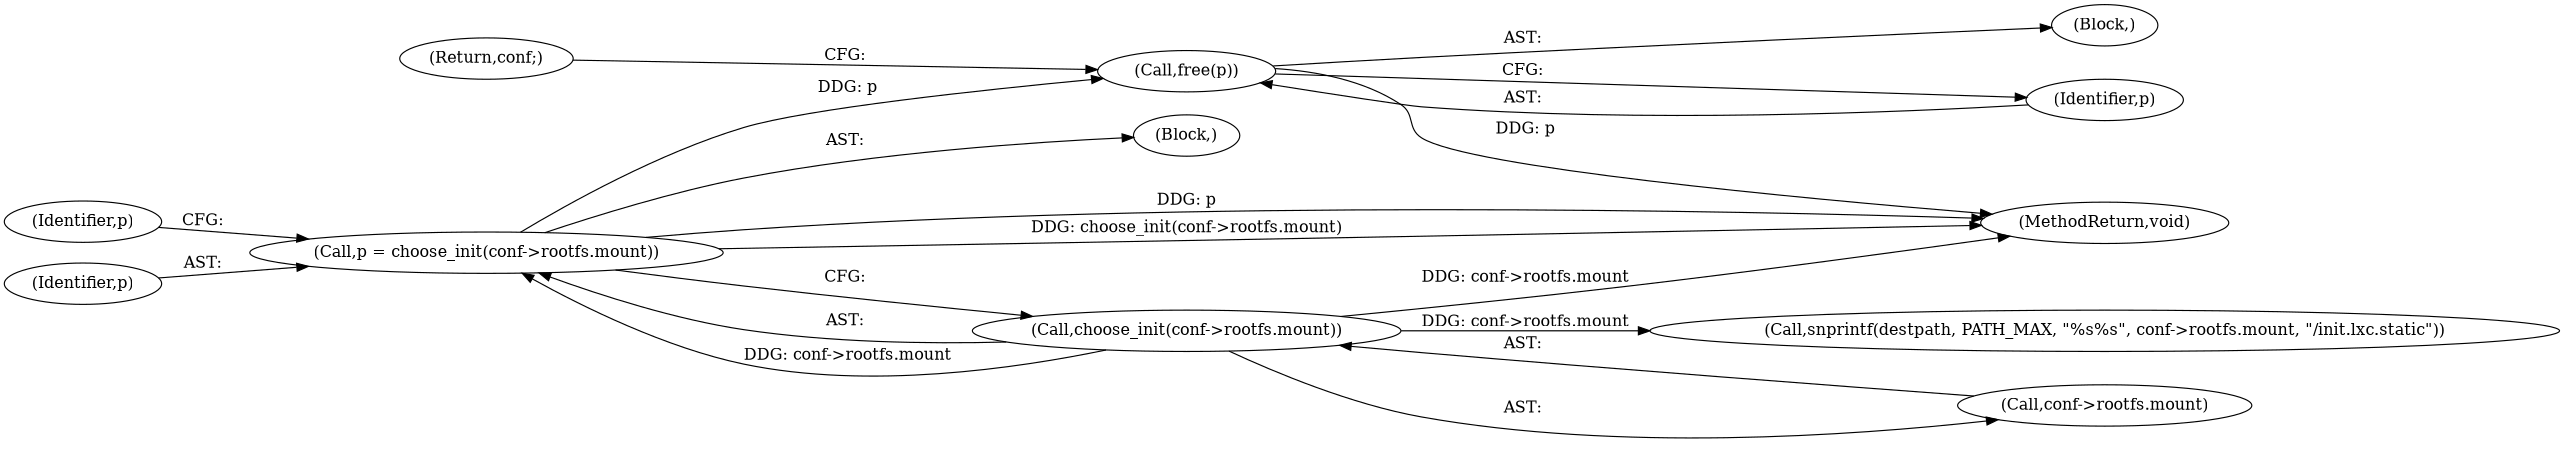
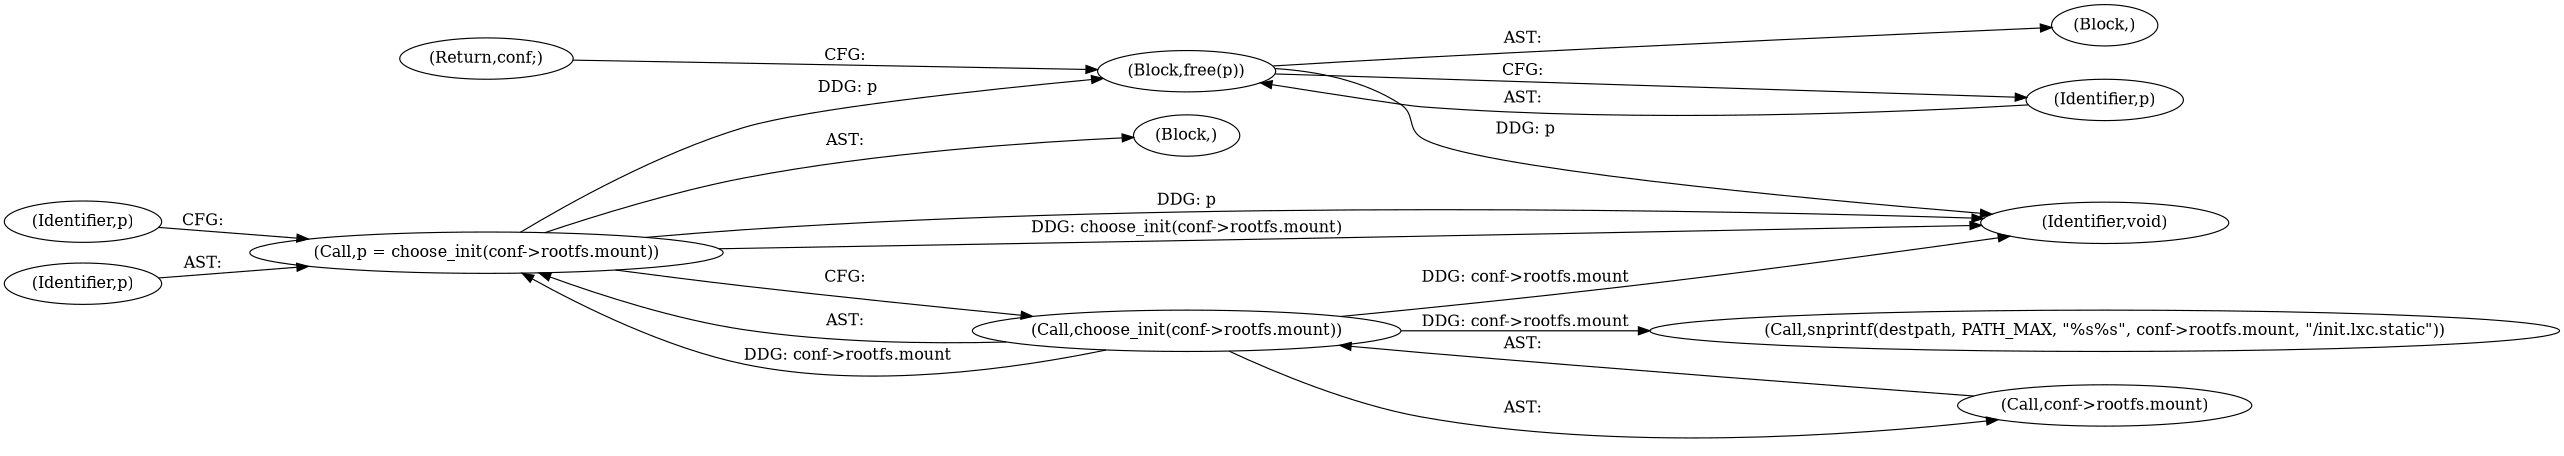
  digraph {
    rankdir=LR
-   n1 [label="(Call,free(p))"]
+   n1 [label="(Block,free(p))"]
    n2 [label="(Block,)"]
-   n3 [label="(MethodReturn,void)"]
+   n3 [label="(Identifier,void)"]
    n4 [label="(Identifier,p)"]
    n5 [label="(Call,p = choose_init(conf->rootfs.mount))"]
    n6 [label="(Call,choose_init(conf->rootfs.mount))"]
    n7 [label="(Block,)"]
    n8 [label="(Call,conf->rootfs.mount)"]
    n9 [label="(Call,snprintf(destpath, PATH_MAX, \"%s%s\", conf->rootfs.mount, \"/init.lxc.static\"))"]
    n10 [label="(Identifier,p)"]
    n11 [label="(Return,conf;)"]
    n12 [label="(Identifier,p)"]
    n1 -> n2 [label="AST: "]
    n1 -> n3 [label="DDG: p"]
    n1 -> n4 [label="CFG: "]
    n4 -> n1 [label="AST: "]
    n5 -> n1 [label="DDG: p"]
    n5 -> n3 [label="DDG: choose_init(conf->rootfs.mount)"]
    n5 -> n3 [label="DDG: p"]
    n5 -> n6 [label="CFG: "]
    n5 -> n7 [label="AST: "]
    n6 -> n3 [label="DDG: conf->rootfs.mount"]
    n6 -> n5 [label="AST: "]
    n6 -> n5 [label="DDG: conf->rootfs.mount"]
    n6 -> n8 [label="AST: "]
    n6 -> n9 [label="DDG: conf->rootfs.mount"]
    n8 -> n6 [label="AST: "]
    n10 -> n5 [label="CFG: "]
    n11 -> n1 [label="CFG: "]
    n12 -> n5 [label="AST: "]
  }
